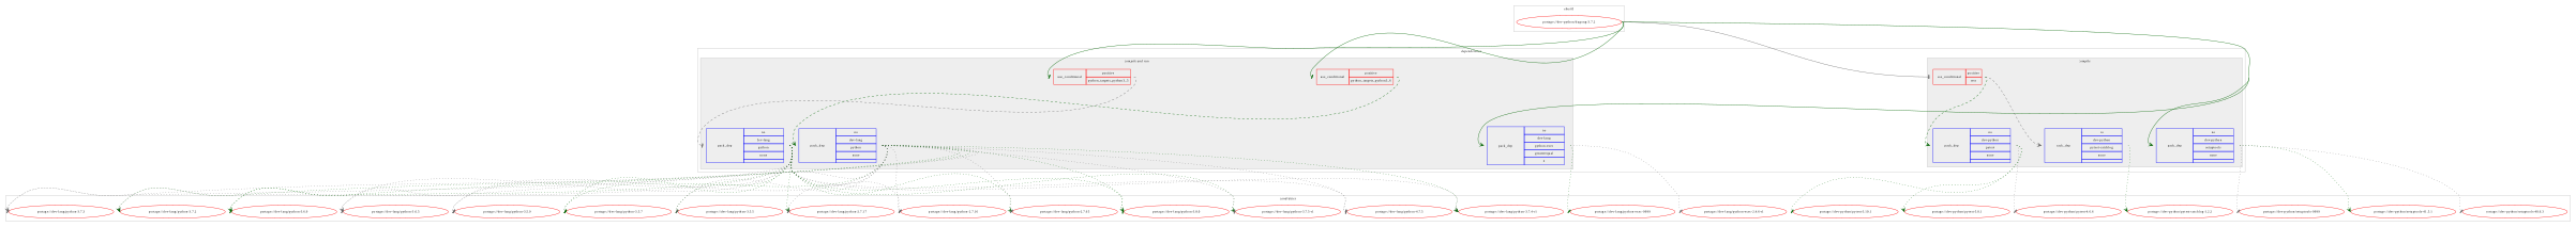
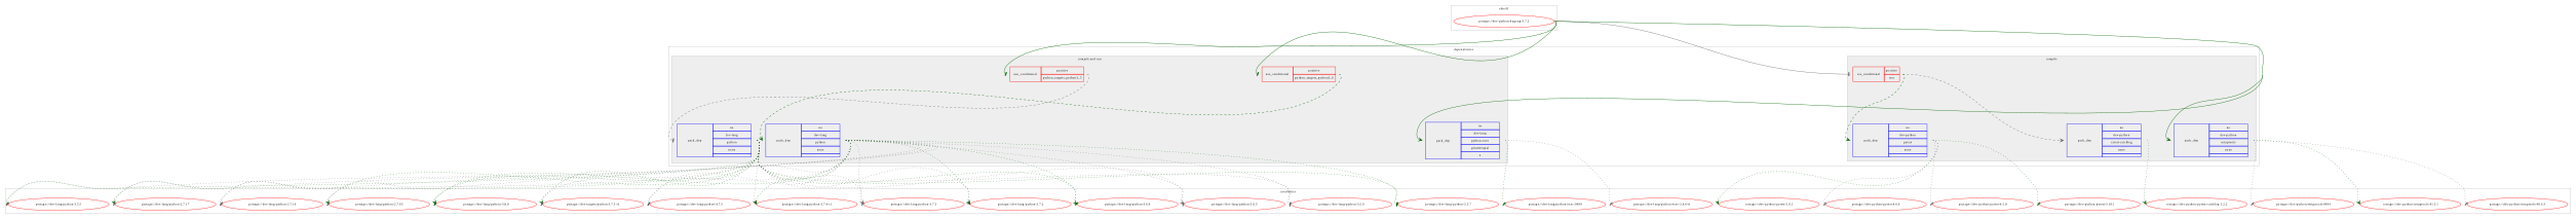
  digraph {
    compound=true
    concentrate=true
    fontname="Liberation Serif"
    fontsize=10
    newrank=true
    rankdir=TB
    ranksep=1.5
    node [color=red fontname="Liberation Serif" fontsize=10]
    edge [arrowhead=tee color=gray40 fontname="Liberation Serif" headport=w style=dotted tailport=e weight=100]
    n1 [label="portage://dev-python/dugong-3.7.2" width=4]
    n2 [color=blue label=<<TABLE BORDER="0" CELLBORDER="1" CELLSPACING="0" CELLPADDING="4" WIDTH="220"><TR><TD ROWSPAN="6" CELLPADDING="30">pack_dep</TD></TR><TR><TD WIDTH="110">no</TD></TR><TR><TD>dev-python</TD></TR><TR><TD>pytest</TD></TR><TR><TD>none</TD></TR><TR><TD></TD></TR></TABLE>> shape=none]
    n3 [color=blue label=<<TABLE BORDER="0" CELLBORDER="1" CELLSPACING="0" CELLPADDING="4" WIDTH="220"><TR><TD ROWSPAN="6" CELLPADDING="30">pack_dep</TD></TR><TR><TD WIDTH="110">no</TD></TR><TR><TD>dev-python</TD></TR><TR><TD>pytest-catchlog</TD></TR><TR><TD>none</TD></TR><TR><TD></TD></TR></TABLE>> shape=none]
    n4 [label=<<TABLE BORDER="0" CELLBORDER="1" CELLSPACING="0" CELLPADDING="4"><TR><TD ROWSPAN="3" CELLPADDING="10">use_conditional</TD></TR><TR><TD>positive</TD></TR><TR><TD>test</TD></TR></TABLE>> shape=none]
    n5 [color=blue label=<<TABLE BORDER="0" CELLBORDER="1" CELLSPACING="0" CELLPADDING="4" WIDTH="220"><TR><TD ROWSPAN="6" CELLPADDING="30">pack_dep</TD></TR><TR><TD WIDTH="110">no</TD></TR><TR><TD>dev-python</TD></TR><TR><TD>setuptools</TD></TR><TR><TD>none</TD></TR><TR><TD></TD></TR></TABLE>> shape=none]
    n6 [color=blue label=<<TABLE BORDER="0" CELLBORDER="1" CELLSPACING="0" CELLPADDING="4" WIDTH="220"><TR><TD ROWSPAN="6" CELLPADDING="30">pack_dep</TD></TR><TR><TD WIDTH="110">no</TD></TR><TR><TD>dev-lang</TD></TR><TR><TD>python</TD></TR><TR><TD>none</TD></TR><TR><TD></TD></TR></TABLE>> shape=none]
    n7 [label=<<TABLE BORDER="0" CELLBORDER="1" CELLSPACING="0" CELLPADDING="4"><TR><TD ROWSPAN="3" CELLPADDING="10">use_conditional</TD></TR><TR><TD>positive</TD></TR><TR><TD>python_targets_python3_5</TD></TR></TABLE>> shape=none]
    n8 [color=blue label=<<TABLE BORDER="0" CELLBORDER="1" CELLSPACING="0" CELLPADDING="4" WIDTH="220"><TR><TD ROWSPAN="6" CELLPADDING="30">pack_dep</TD></TR><TR><TD WIDTH="110">no</TD></TR><TR><TD>dev-lang</TD></TR><TR><TD>python</TD></TR><TR><TD>none</TD></TR><TR><TD></TD></TR></TABLE>> shape=none]
    n9 [label=<<TABLE BORDER="0" CELLBORDER="1" CELLSPACING="0" CELLPADDING="4"><TR><TD ROWSPAN="3" CELLPADDING="10">use_conditional</TD></TR><TR><TD>positive</TD></TR><TR><TD>python_targets_python3_6</TD></TR></TABLE>> shape=none]
    n10 [color=blue label=<<TABLE BORDER="0" CELLBORDER="1" CELLSPACING="0" CELLPADDING="4" WIDTH="220"><TR><TD ROWSPAN="6" CELLPADDING="30">pack_dep</TD></TR><TR><TD WIDTH="110">no</TD></TR><TR><TD>dev-lang</TD></TR><TR><TD>python-exec</TD></TR><TR><TD>greaterequal</TD></TR><TR><TD>2</TD></TR></TABLE>> shape=none]
    n11 [label="portage://dev-python/pytest-3.10.1" width=4]
+   n12 [label="portage://dev-python/pytest-4.5.0" width=4]
    n13 [label="portage://dev-python/pytest-4.6.6" width=4]
    n14 [label="portage://dev-python/pytest-5.0.1" width=4]
    n15 [label="portage://dev-python/pytest-catchlog-1.2.2" width=4]
    n16 [label="portage://dev-python/setuptools-40.6.3" width=4]
    n17 [label="portage://dev-python/setuptools-41.5.1" width=4]
    n18 [label="portage://dev-python/setuptools-9999" width=4]
    n19 [label="portage://dev-lang/python-2.7.65" width=4]
    n20 [label="portage://dev-lang/python-2.7.16" width=4]
    n21 [label="portage://dev-lang/python-2.7.17" width=4]
    n22 [label="portage://dev-lang/python-3.5.5" width=4]
    n23 [label="portage://dev-lang/python-3.5.7" width=4]
    n24 [label="portage://dev-lang/python-3.5.9" width=4]
    n25 [label="portage://dev-lang/python-3.6.5" width=4]
    n26 [label="portage://dev-lang/python-3.6.9" width=4]
    n27 [label="portage://dev-lang/python-3.7.2" width=4]
    n28 [label="portage://dev-lang/python-3.7.3" width=4]
    n29 [label="portage://dev-lang/python-3.7.4-r1" width=4]
    n30 [label="portage://dev-lang/python-4.7.5" width=4]
-   n31 [label="portage://dev-lang/python-3.7.5-r1" width=4]
+   n31 [label="portage://dev-targets/python-3.7.5-r1" width=4]
    n32 [label="portage://dev-lang/python-3.8.0" width=4]
    n33 [label="portage://dev-lang/python-exec-2.4.6-r1" width=4]
    n34 [label="portage://dev-lang/python-exec-9999" width=4]
    subgraph cluster_1 {
      color=gray
      label=<<i>ebuild</i>>
      rank=same
      n1
    }
    subgraph cluster_2 {
      color=gray
      label=<<i>dependencies</i>>
      subgraph cluster_3 {
        color=gray
        fillcolor="#eeeeee"
        label=<<i>compile</i>>
        style=filled
        subgraph sub_4 {
          color=gray
          fillcolor="#eeeeee"
          label=<<i>compile</i>>
          style=filled
          n4
          subgraph sub_5 {
            color=gray
            fillcolor="#eeeeee"
            label=<<i>compile</i>>
            style=filled
            n2
          }
          subgraph sub_6 {
            color=gray
            fillcolor="#eeeeee"
            label=<<i>compile</i>>
            style=filled
            n3
          }
        }
        subgraph sub_7 {
          color=gray
          fillcolor="#eeeeee"
          label=<<i>compile</i>>
          style=filled
          n5
        }
      }
      subgraph cluster_8 {
        color=gray
        fillcolor="#eeeeee"
        label=<<i>run</i>>
        style=filled
      }
      subgraph cluster_9 {
        color=gray
        fillcolor="#eeeeee"
        label=<<i>compile and run</i>>
        style=filled
        subgraph sub_10 {
          color=gray
          fillcolor="#eeeeee"
          label=<<i>compile and run</i>>
          style=filled
          n7
          subgraph sub_11 {
            color=gray
            fillcolor="#eeeeee"
            label=<<i>compile and run</i>>
            style=filled
            n6
          }
        }
        subgraph sub_12 {
          color=gray
          fillcolor="#eeeeee"
          label=<<i>compile and run</i>>
          style=filled
          n9
          subgraph sub_13 {
            color=gray
            fillcolor="#eeeeee"
            label=<<i>compile and run</i>>
            style=filled
            n8
          }
        }
        subgraph sub_14 {
          color=gray
          fillcolor="#eeeeee"
          label=<<i>compile and run</i>>
          style=filled
          n10
        }
      }
    }
    subgraph cluster_15 {
      color=gray
      label=<<i>candidates</i>>
      rank=same
      subgraph sub_16 {
        color=black
        label=<<i>candidates</i>>
        nodesep=1
        rank=same
        n11
+       n12
        n13
        n14
      }
      subgraph sub_17 {
        color=black
        label=<<i>candidates</i>>
        nodesep=1
        rank=same
        n15
      }
      subgraph sub_18 {
        color=black
        label=<<i>candidates</i>>
        nodesep=1
        rank=same
        n16
        n17
        n18
      }
      subgraph sub_19 {
        color=black
        label=<<i>candidates</i>>
        nodesep=1
        rank=same
        n19
        n20
        n21
        n22
        n23
        n24
        n25
        n26
        n27
        n28
        n29
        n30
        n31
        n32
      }
      subgraph sub_20 {
        color=black
        label=<<i>candidates</i>>
        nodesep=1
        rank=same
        n19
        n20
        n21
        n22
        n23
        n24
        n25
        n26
        n27
        n28
        n29
        n30
        n31
        n32
      }
      subgraph sub_21 {
        color=black
        label=<<i>candidates</i>>
        nodesep=1
        rank=same
        n33
        n34
      }
    }
    n1 -> n4 [style=solid weight=20]
    n1 -> n5 [arrowhead=vee color=darkgreen style=solid weight=20]
    n1 -> n7 [color=darkgreen style=solid weight=20]
    n1 -> n9 [color=darkgreen style=solid weight=20]
    n1 -> n10 [arrowhead=vee color=darkgreen style=solid weight=20]
    n2 -> n11 [color=darkgreen]
+   n2 -> n12
    n2 -> n13
    n2 -> n14 [arrowhead=vee color=darkgreen]
    n3 -> n15 [arrowhead=vee color=darkgreen]
    n4 -> n2 [arrowhead=vee color=darkgreen style=dashed weight=20]
    n4 -> n3 [arrowhead=vee style=dashed weight=20]
    n5 -> n16
    n5 -> n17 [arrowhead=vee color=darkgreen]
    n5 -> n18
    n6 -> n19 [arrowhead=vee color=darkgreen]
    n6 -> n20
    n6 -> n21 [arrowhead=vee color=darkgreen]
    n6 -> n22 [color=darkgreen]
    n6 -> n23 [color=darkgreen]
    n6 -> n24
    n6 -> n25 [arrowhead=vee]
    n6 -> n26 [arrowhead=vee color=darkgreen]
    n6 -> n27 [arrowhead=vee]
    n6 -> n28 [arrowhead=vee]
    n6 -> n29 [arrowhead=vee]
    n6 -> n30
    n6 -> n31 [arrowhead=vee color=darkgreen]
    n6 -> n32 [color=darkgreen]
    n7 -> n6 [style=dashed weight=20]
    n8 -> n19
    n8 -> n20
    n8 -> n21
    n8 -> n22
    n8 -> n23 [color=darkgreen]
    n8 -> n24
    n8 -> n25
    n8 -> n26 [color=darkgreen]
    n8 -> n27 [arrowhead=vee color=darkgreen]
    n8 -> n28
    n8 -> n29 [arrowhead=vee color=darkgreen]
    n8 -> n30
    n8 -> n31
    n8 -> n32 [arrowhead=vee color=darkgreen]
    n9 -> n8 [arrowhead=vee color=darkgreen style=dashed weight=20]
    n10 -> n33
    n10 -> n34 [color=darkgreen]
  }
